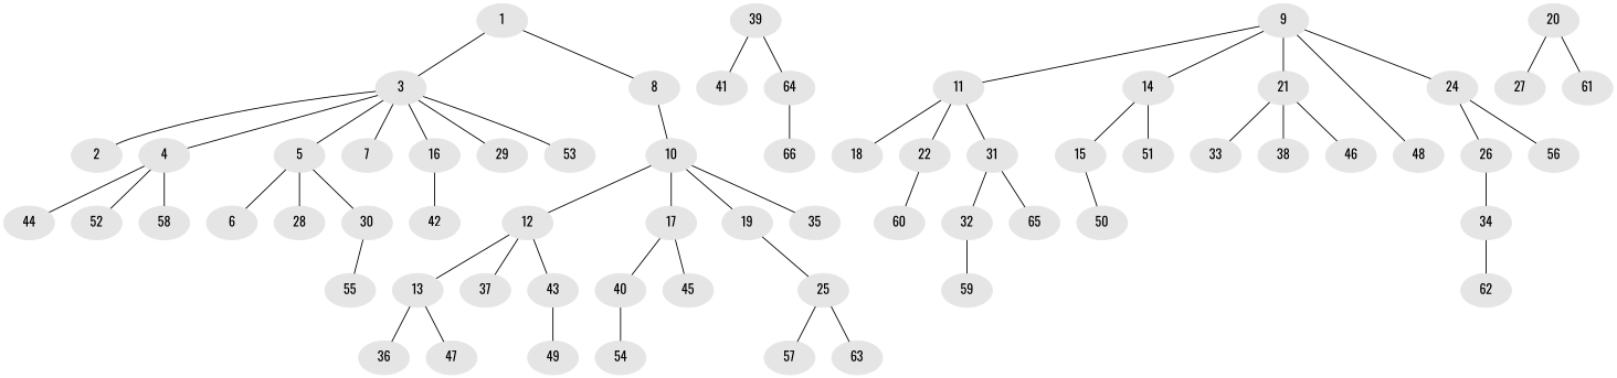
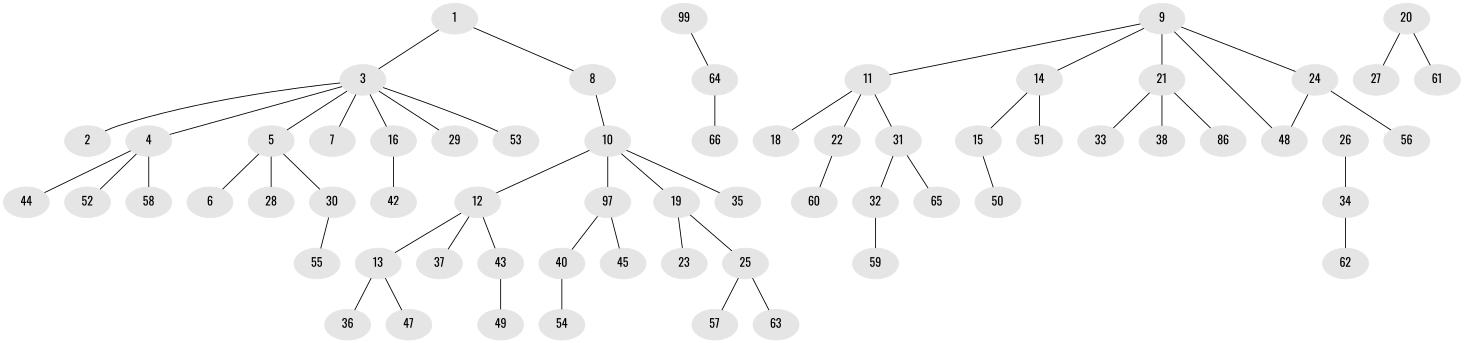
  graph {
    fontname=Oswald
    node [color=gray90 fontname=Oswald style=filled]
    edge [fontname=Oswald]
    1
    3
    8
    2
    4
    5
    7
    16
    29
    53
    10
    44
    52
    58
    6
    28
    30
    42
    55
-   39
-   41
+   39 [label=99]
    64
    9
    11
    14
    21
    24
    48
    12
-   17
+   17 [label=97]
    19
    35
    18
    22
    31
    15
    51
    33
    38
-   46
+   46 [label=86]
    26
    56
    13
    37
    43
    40
    45
+   23
    25
    60
    32
    65
    36
    47
    49
    50
    20
    27
    61
    54
    57
    63
    34
    62
    59
    66
    1 -- 3
    1 -- 8
    3 -- 2
    3 -- 4
    3 -- 5
    3 -- 7
    3 -- 16
    3 -- 29
    3 -- 53
    8 -- 10
    4 -- 44
    4 -- 52
    4 -- 58
    5 -- 6
    5 -- 28
    5 -- 30
    16 -- 42
    10 -- 12
    10 -- 17
    10 -- 19
    10 -- 35
    30 -- 55
-   39 -- 41
    39 -- 64
    64 -- 66
    9 -- 11
    9 -- 14
    9 -- 21
    9 -- 24
    9 -- 48
    11 -- 18
    11 -- 22
    11 -- 31
    14 -- 15
    14 -- 51
    21 -- 33
    21 -- 38
    21 -- 46
-   24 -- 26
+   24 -- 48
    24 -- 56
    12 -- 13
    12 -- 37
    12 -- 43
    17 -- 40
    17 -- 45
+   19 -- 23
    19 -- 25
    22 -- 60
    31 -- 32
    31 -- 65
    15 -- 50
    26 -- 34
    13 -- 36
    13 -- 47
    43 -- 49
    40 -- 54
    25 -- 57
    25 -- 63
    32 -- 59
    20 -- 27
    20 -- 61
    34 -- 62
  }
